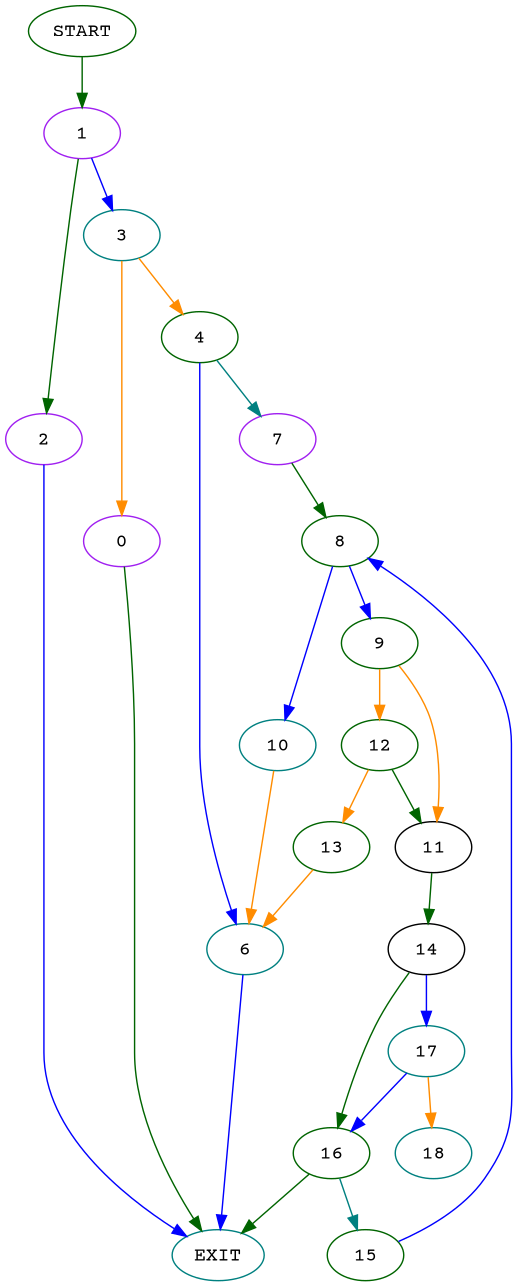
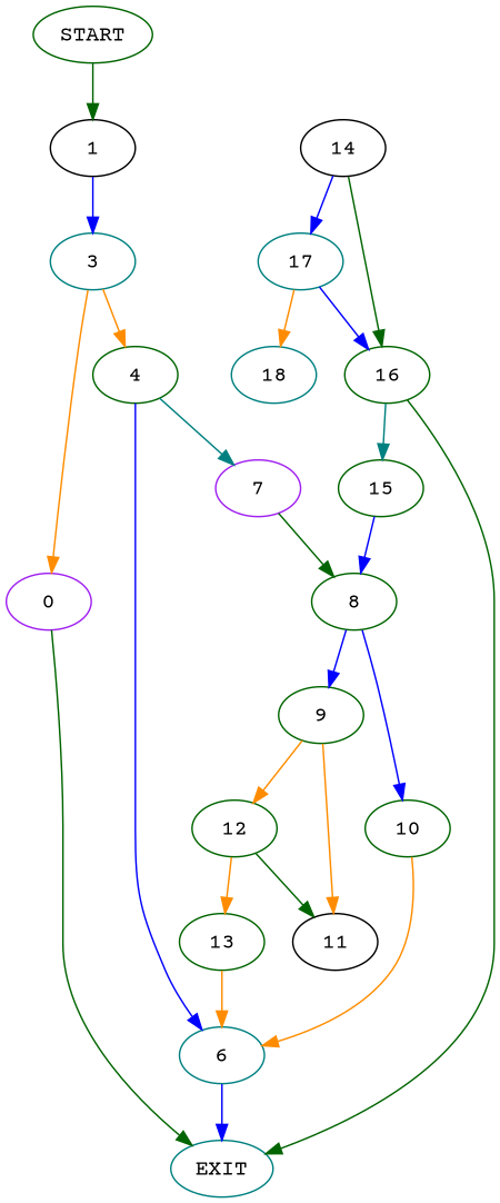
  digraph {
    fontname="Courier Prime"
    node [color=darkgreen fontname="Courier Prime"]
    edge [color=blue fontname="Courier Prime"]
    n1 [label=START]
-   1 [color=purple]
-   2 [color=purple]
+   1 [color=black]
    3 [color=teal]
    n5 [color=teal label=EXIT]
    4
    n7 [color=purple label=0]
    6 [color=teal]
    7 [color=purple]
    8
    9
-   10 [color=teal]
+   10
    11 [color=black]
    12
    14 [color=black]
    13
    16
    17 [color=teal]
    15
    18 [color=teal]
    n1 -> 1 [color=darkgreen]
-   1 -> 2 [color=darkgreen]
    1 -> 3
-   2 -> n5
    3 -> 4 [color=darkorange]
    3 -> n7 [color=darkorange]
    4 -> 6
    4 -> 7 [color=teal]
    n7 -> n5 [color=darkgreen]
    6 -> n5
    7 -> 8 [color=darkgreen]
    8 -> 9
    8 -> 10
    9 -> 11 [color=darkorange]
    9 -> 12 [color=darkorange]
    10 -> 6 [color=darkorange]
-   11 -> 14 [color=darkgreen]
    12 -> 11 [color=darkgreen]
    12 -> 13 [color=darkorange]
    14 -> 16 [color=darkgreen]
    14 -> 17
    13 -> 6 [color=darkorange]
    16 -> n5 [color=darkgreen]
    16 -> 15 [color=teal]
    17 -> 16
    17 -> 18 [color=darkorange]
    15 -> 8
  }
